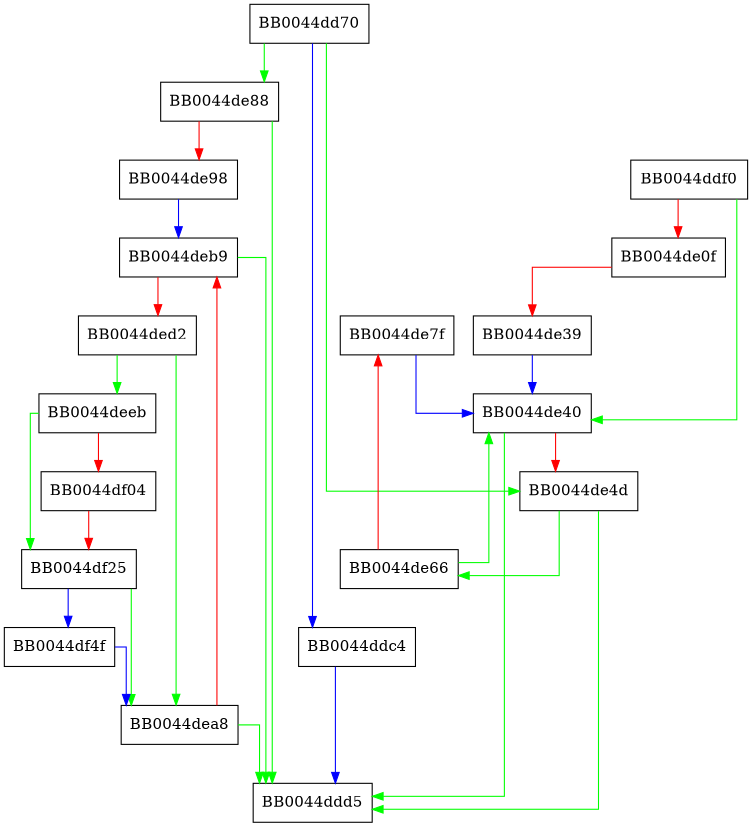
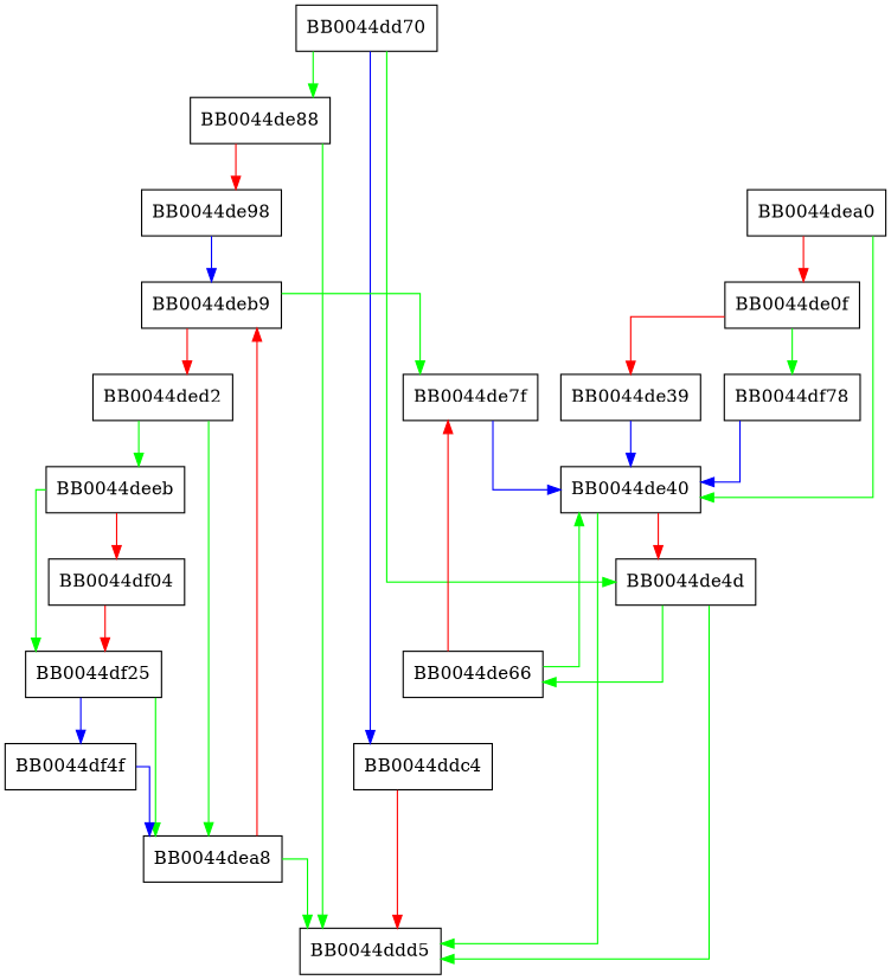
  digraph {
    splines=ortho
    node [shape=box]
    edge [color=green]
    BB0044dd70
    BB0044de88
    BB0044ddc4
    BB0044de4d
    BB0044ddd5
    BB0044de98
    BB0044deb9
    BB0044de66
    BB0044de40
    BB0044de7f
-   BB0044ddf0
+   BB0044ddf0 [label=BB0044dea0]
    BB0044de0f
+   BB0044df78
    BB0044de39
    BB0044ded2
    BB0044dea8
    BB0044deeb
    BB0044df04
    BB0044df25
    BB0044df4f
    BB0044dd70 -> BB0044de88
    BB0044dd70 -> BB0044ddc4 [color=blue]
    BB0044dd70 -> BB0044de4d
    BB0044de88 -> BB0044ddd5
    BB0044de88 -> BB0044de98 [color=red]
-   BB0044ddc4 -> BB0044ddd5 [color=blue]
+   BB0044ddc4 -> BB0044ddd5 [color=red]
    BB0044de4d -> BB0044ddd5
    BB0044de4d -> BB0044de66
    BB0044de98 -> BB0044deb9 [color=blue]
-   BB0044deb9 -> BB0044ddd5
+   BB0044deb9 -> BB0044de7f
    BB0044deb9 -> BB0044ded2 [color=red]
    BB0044de66 -> BB0044de40
    BB0044de66 -> BB0044de7f [color=red]
    BB0044de40 -> BB0044de4d [color=red]
    BB0044de40 -> BB0044ddd5
    BB0044de7f -> BB0044de40 [color=blue]
    BB0044ddf0 -> BB0044de40
    BB0044ddf0 -> BB0044de0f [color=red]
+   BB0044de0f -> BB0044df78
    BB0044de0f -> BB0044de39 [color=red]
+   BB0044df78 -> BB0044de40 [color=blue]
    BB0044de39 -> BB0044de40 [color=blue]
    BB0044ded2 -> BB0044dea8
    BB0044ded2 -> BB0044deeb
    BB0044dea8 -> BB0044ddd5
    BB0044dea8 -> BB0044deb9 [color=red]
    BB0044deeb -> BB0044df04 [color=red]
    BB0044deeb -> BB0044df25
    BB0044df04 -> BB0044df25 [color=red]
    BB0044df25 -> BB0044dea8
    BB0044df25 -> BB0044df4f [color=blue]
    BB0044df4f -> BB0044dea8 [color=blue]
  }
